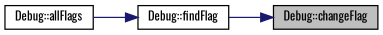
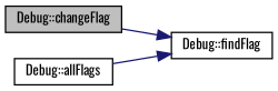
  digraph {
    fontname=Oswald
    rankdir=LR
    node [color=black fillcolor=white fontname=Oswald fontsize=10 shape=record style=filled]
    edge [color=midnightblue fontname=Oswald fontsize=10 labelfontname=Helvetica labelfontsize=10 style=solid]
    n1 [fillcolor=grey75 fontcolor=black height=0.2 label="Debug::changeFlag" width=0.4]
    n2 [height=0.2 label="Debug::findFlag" width=0.4]
    n3 [height=0.2 label="Debug::allFlags" width=0.4]
-   n2 -> n1
+   n1 -> n2
    n3 -> n2
  }
